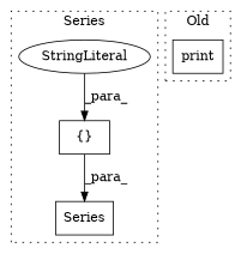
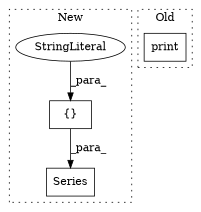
  digraph {
    node [a=32 shape=box]
    n1 [l="7,1" label=Series s="2850,2917"]
    n2 [a=4 l="1,1" label="{}" s="2884,2902"]
    n3 [a=45 l=5 label=StringLiteral s=2897 shape=ellipse]
    n4 [l="6,1" label=print s="2362,2374"]
    subgraph cluster_1 {
-     label=Series
+     label=New
      style=dotted
      n1
      n2
      n3
    }
    subgraph cluster_2 {
      label=Old
      style=dotted
      n4
    }
    n2 -> n1 [label=_para_]
    n3 -> n2 [label=_para_]
  }
